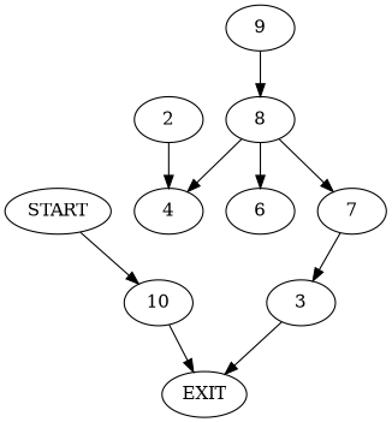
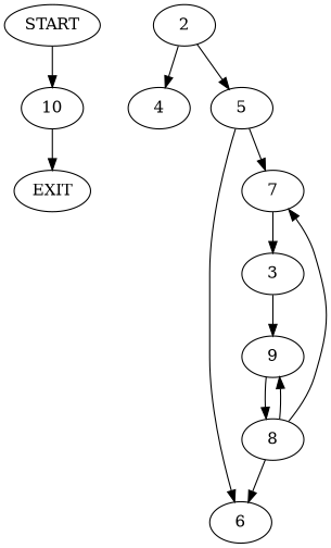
  digraph {
    n1 [label=START]
    10
    n3 [label=EXIT]
    2
    4
+   5
    3
    6
    7
    8
    9
    n1 -> 10
    10 -> n3
    2 -> 4
-   3 -> n3
+   2 -> 5
+   5 -> 6
+   5 -> 7
+   3 -> 9
    7 -> 3
    8 -> 6
    8 -> 7
-   8 -> 4
+   8 -> 9
    9 -> 8
  }
